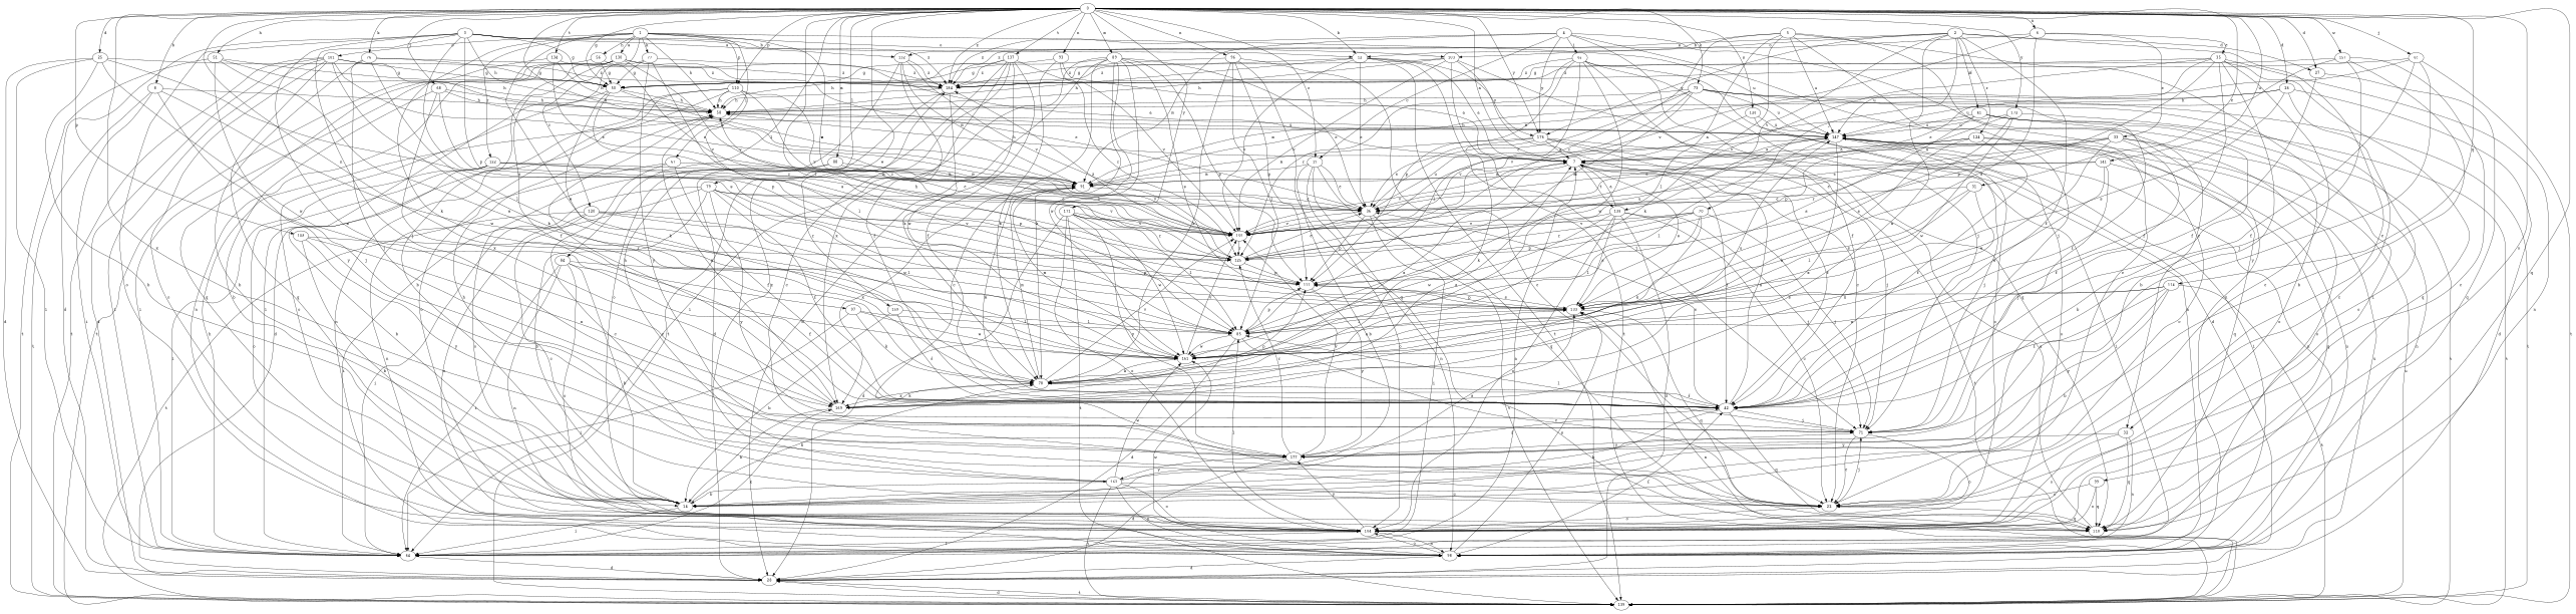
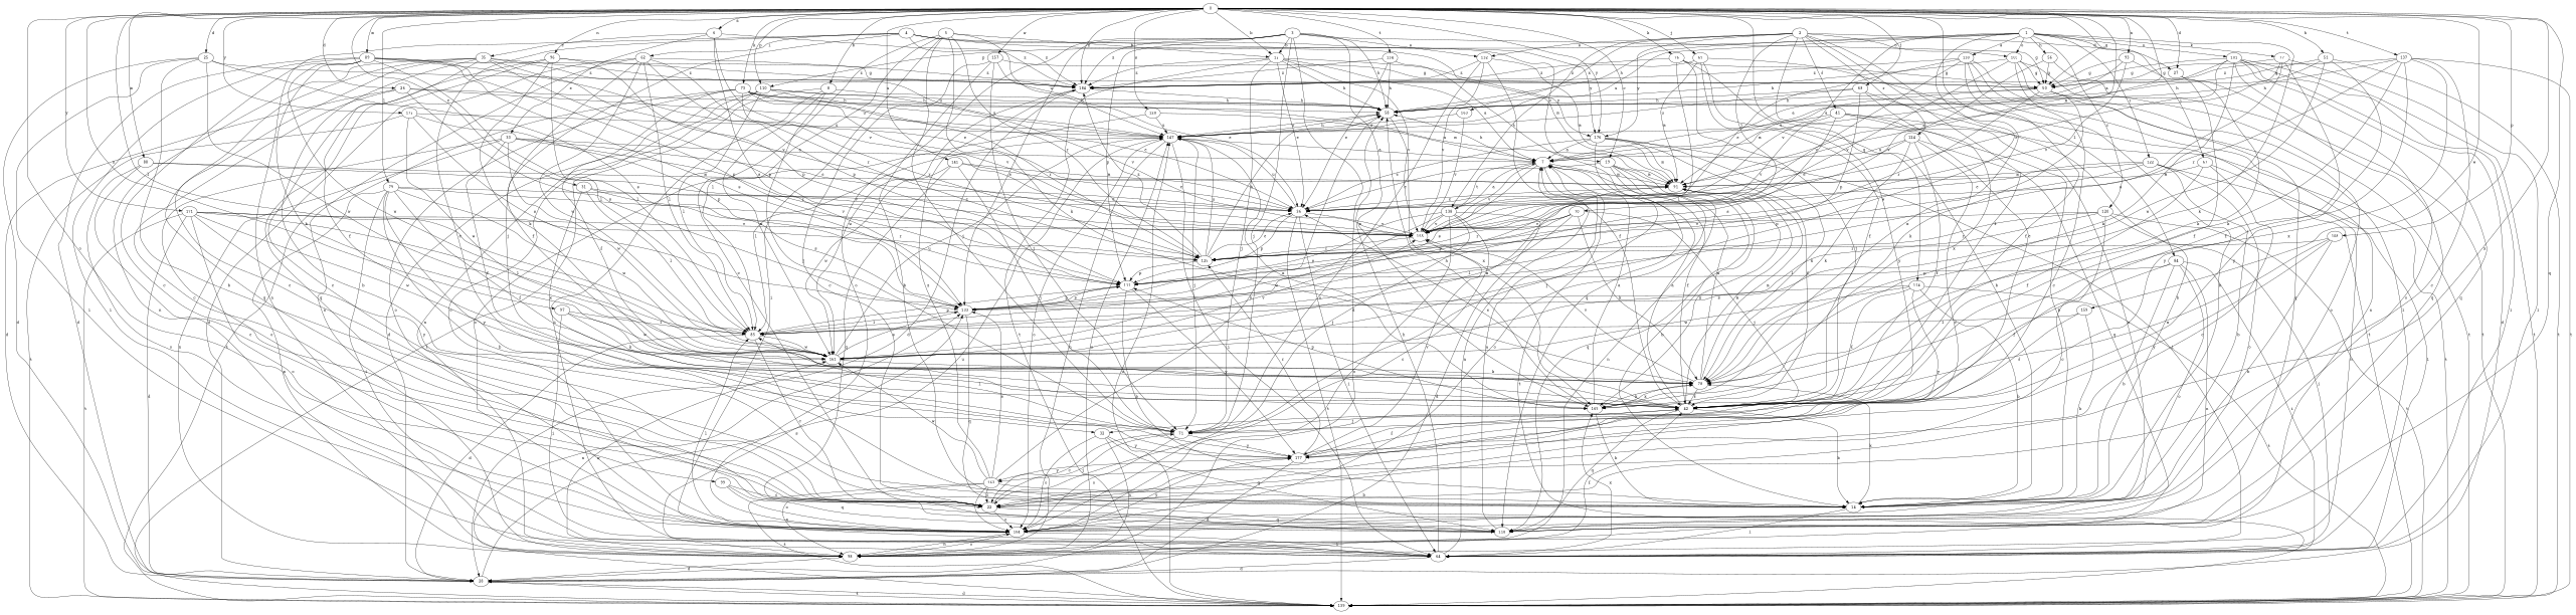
  strict digraph {
    fontname="Courier Prime"
    node [fontname="Courier Prime"]
    edge [fontname="Courier Prime"]
    0
    6
    7
    8
    12
    19
    25
    26
    27
    31
    50
    51
    68
    69
    73
    76
    79
    84
    85
    88
    89
    91
    93
    96
    97
    99
    108
    110
    114
    118
    128
    134
    137
    141
    157
    159
    162
    171
    172
    176
    184
    155
    133
    33
    35
    58
    42
    138
    139
    161
    71
    64
    36
    104
    98
    14
    28
    147
    22
    169
    78
    125
    177
    111
    1
    56
    n67 [label=67]
    77
    101
    103
    120
    122
    130
    2
    32
    41
    70
    124
    132
+   163
    3
    4
    62
    5
    0 -> 6 [label=a]
    0 -> 7 [label=a]
    0 -> 8 [label=b]
    0 -> 12 [label=b]
    0 -> 19 [label=c]
    0 -> 25 [label=d]
    0 -> 26 [label=d]
    0 -> 27 [label=d]
    0 -> 31 [label=e]
    0 -> 50 [label=g]
    0 -> 51 [label=h]
    0 -> 68 [label=j]
    0 -> 69 [label=j]
    0 -> 73 [label=k]
    0 -> 76 [label=k]
    0 -> 79 [label=l]
    0 -> 84 [label=l]
    0 -> 85 [label=l]
    0 -> 88 [label=m]
    0 -> 89 [label=m]
    0 -> 91 [label=m]
    0 -> 93 [label=n]
    0 -> 96 [label=n]
    0 -> 97 [label=n]
    0 -> 99 [label=o]
    0 -> 108 [label=p]
    0 -> 110 [label=p]
    0 -> 114 [label=q]
    0 -> 118 [label=q]
    0 -> 128 [label=s]
    0 -> 134 [label=t]
    0 -> 137 [label=t]
    0 -> 141 [label=u]
    0 -> 157 [label=w]
    0 -> 159 [label=w]
    0 -> 162 [label=x]
    0 -> 171 [label=y]
    0 -> 172 [label=y]
    0 -> 176 [label=y]
    0 -> 184 [label=z]
    6 -> 184 [label=z]
    6 -> 155 [label=v]
    6 -> 133 [label=s]
    6 -> 33 [label=e]
    6 -> 35 [label=e]
    7 -> 91 [label=m]
    7 -> 155 [label=v]
    7 -> 133 [label=s]
    7 -> 58 [label=h]
    7 -> 42 [label=f]
    7 -> 138 [label=t]
    7 -> 139 [label=t]
    8 -> 58 [label=h]
    8 -> 139 [label=t]
    8 -> 161 [label=w]
    8 -> 71 [label=j]
    8 -> 64 [label=i]
    12 -> 7 [label=a]
    12 -> 176 [label=y]
    12 -> 184 [label=z]
    12 -> 155 [label=v]
    12 -> 58 [label=h]
    12 -> 139 [label=t]
    12 -> 71 [label=j]
    12 -> 36 [label=e]
    19 -> 91 [label=m]
    19 -> 118 [label=q]
    19 -> 36 [label=e]
    19 -> 104 [label=o]
    19 -> 98 [label=n]
    19 -> 14 [label=b]
    25 -> 184 [label=z]
    25 -> 133 [label=s]
    25 -> 161 [label=w]
    25 -> 64 [label=i]
    25 -> 14 [label=b]
    25 -> 28 [label=d]
    26 -> 133 [label=s]
    26 -> 58 [label=h]
    26 -> 28 [label=d]
    26 -> 147 [label=u]
    26 -> 22 [label=c]
    27 -> 118 [label=q]
    27 -> 42 [label=f]
    31 -> 85 [label=l]
    31 -> 133 [label=s]
    31 -> 36 [label=e]
    31 -> 169 [label=x]
    50 -> 91 [label=m]
    50 -> 58 [label=h]
    50 -> 104 [label=o]
    50 -> 78 [label=k]
    50 -> 125 [label=r]
    51 -> 50 [label=g]
    51 -> 58 [label=h]
    51 -> 139 [label=t]
    51 -> 161 [label=w]
    51 -> 177 [label=y]
    68 -> 58 [label=h]
    68 -> 14 [label=b]
    68 -> 147 [label=u]
    68 -> 169 [label=x]
    68 -> 111 [label=p]
    69 -> 91 [label=m]
    69 -> 184 [label=z]
    69 -> 42 [label=f]
    69 -> 139 [label=t]
    69 -> 177 [label=y]
    73 -> 91 [label=m]
    73 -> 155 [label=v]
    73 -> 58 [label=h]
    73 -> 42 [label=f]
    73 -> 139 [label=t]
    73 -> 36 [label=e]
    73 -> 104 [label=o]
    73 -> 147 [label=u]
    73 -> 125 [label=r]
    76 -> 50 [label=g]
    76 -> 85 [label=l]
    76 -> 184 [label=z]
    76 -> 71 [label=j]
    76 -> 14 [label=b]
    79 -> 155 [label=v]
    79 -> 42 [label=f]
    79 -> 161 [label=w]
    79 -> 64 [label=i]
    79 -> 36 [label=e]
    79 -> 98 [label=n]
    79 -> 14 [label=b]
    79 -> 177 [label=y]
    84 -> 42 [label=f]
    84 -> 64 [label=i]
    84 -> 104 [label=o]
    84 -> 98 [label=n]
    84 -> 14 [label=b]
    84 -> 111 [label=p]
    85 -> 161 [label=w]
    85 -> 28 [label=d]
    85 -> 22 [label=c]
    85 -> 111 [label=p]
    88 -> 91 [label=m]
    88 -> 155 [label=v]
    88 -> 104 [label=o]
    88 -> 22 [label=c]
    89 -> 50 [label=g]
    89 -> 85 [label=l]
    89 -> 133 [label=s]
    89 -> 161 [label=w]
    89 -> 64 [label=i]
    89 -> 36 [label=e]
    89 -> 28 [label=d]
    89 -> 22 [label=c]
    89 -> 78 [label=k]
    89 -> 111 [label=p]
    91 -> 36 [label=e]
    91 -> 169 [label=x]
    93 -> 7 [label=a]
    93 -> 50 [label=g]
    93 -> 155 [label=v]
    93 -> 78 [label=k]
    96 -> 85 [label=l]
    96 -> 118 [label=q]
    96 -> 184 [label=z]
    96 -> 22 [label=c]
    96 -> 78 [label=k]
    96 -> 111 [label=p]
    97 -> 85 [label=l]
    97 -> 161 [label=w]
    97 -> 64 [label=i]
    97 -> 78 [label=k]
    99 -> 118 [label=q]
    99 -> 104 [label=o]
    99 -> 22 [label=c]
    108 -> 14 [label=b]
    108 -> 169 [label=x]
    108 -> 125 [label=r]
    108 -> 177 [label=y]
    110 -> 85 [label=l]
    110 -> 155 [label=v]
    110 -> 58 [label=h]
    110 -> 104 [label=o]
    110 -> 98 [label=n]
    110 -> 28 [label=d]
    110 -> 125 [label=r]
    114 -> 133 [label=s]
    114 -> 42 [label=f]
    114 -> 139 [label=t]
    114 -> 161 [label=w]
    114 -> 14 [label=b]
    114 -> 177 [label=y]
    118 -> 7 [label=a]
    128 -> 7 [label=a]
    128 -> 104 [label=o]
    128 -> 147 [label=u]
    134 -> 118 [label=q]
    134 -> 184 [label=z]
    134 -> 58 [label=h]
    134 -> 36 [label=e]
    137 -> 184 [label=z]
    137 -> 58 [label=h]
    137 -> 42 [label=f]
    137 -> 139 [label=t]
    137 -> 22 [label=c]
    137 -> 169 [label=x]
    137 -> 78 [label=k]
    137 -> 125 [label=r]
    141 -> 91 [label=m]
    141 -> 118 [label=q]
    141 -> 161 [label=w]
    141 -> 71 [label=j]
    141 -> 36 [label=e]
    157 -> 50 [label=g]
    157 -> 71 [label=j]
    157 -> 36 [label=e]
    157 -> 14 [label=b]
    157 -> 22 [label=c]
    159 -> 85 [label=l]
    159 -> 42 [label=f]
    159 -> 14 [label=b]
    162 -> 184 [label=z]
    162 -> 133 [label=s]
    162 -> 58 [label=h]
    162 -> 139 [label=t]
    162 -> 161 [label=w]
    162 -> 104 [label=o]
    162 -> 98 [label=n]
    162 -> 14 [label=b]
    162 -> 22 [label=c]
    171 -> 85 [label=l]
    171 -> 155 [label=v]
    171 -> 139 [label=t]
    171 -> 161 [label=w]
    171 -> 104 [label=o]
    171 -> 28 [label=d]
    171 -> 125 [label=r]
    171 -> 177 [label=y]
    172 -> 133 [label=s]
    172 -> 139 [label=t]
    172 -> 161 [label=w]
    172 -> 147 [label=u]
    172 -> 111 [label=p]
    176 -> 7 [label=a]
    176 -> 91 [label=m]
    176 -> 42 [label=f]
    176 -> 71 [label=j]
    176 -> 64 [label=i]
    176 -> 36 [label=e]
    176 -> 78 [label=k]
    184 -> 58 [label=h]
    184 -> 161 [label=w]
    184 -> 28 [label=d]
    155 -> 125 [label=r]
    133 -> 85 [label=l]
    133 -> 118 [label=q]
    133 -> 111 [label=p]
    33 -> 7 [label=a]
    33 -> 42 [label=f]
    33 -> 161 [label=w]
    33 -> 36 [label=e]
    33 -> 104 [label=o]
    33 -> 98 [label=n]
    33 -> 125 [label=r]
    35 -> 118 [label=q]
    35 -> 184 [label=z]
    35 -> 155 [label=v]
    35 -> 42 [label=f]
    35 -> 98 [label=n]
    35 -> 14 [label=b]
    35 -> 147 [label=u]
    35 -> 22 [label=c]
    35 -> 111 [label=p]
    58 -> 147 [label=u]
    58 -> 169 [label=x]
    42 -> 7 [label=a]
    42 -> 91 [label=m]
    42 -> 118 [label=q]
    42 -> 71 [label=j]
    42 -> 36 [label=e]
    42 -> 14 [label=b]
    138 -> 7 [label=a]
    138 -> 155 [label=v]
    138 -> 133 [label=s]
    138 -> 161 [label=w]
    138 -> 71 [label=j]
    138 -> 104 [label=o]
    138 -> 28 [label=d]
    138 -> 22 [label=c]
    139 -> 133 [label=s]
    139 -> 28 [label=d]
    139 -> 147 [label=u]
    161 -> 91 [label=m]
    161 -> 155 [label=v]
    161 -> 133 [label=s]
    161 -> 147 [label=u]
    161 -> 78 [label=k]
    71 -> 85 [label=l]
    71 -> 104 [label=o]
    71 -> 22 [label=c]
    71 -> 177 [label=y]
    64 -> 7 [label=a]
    64 -> 58 [label=h]
    64 -> 28 [label=d]
    64 -> 169 [label=x]
    36 -> 155 [label=v]
    36 -> 139 [label=t]
    36 -> 64 [label=i]
    36 -> 147 [label=u]
    36 -> 111 [label=p]
    104 -> 85 [label=l]
    104 -> 64 [label=i]
    104 -> 98 [label=n]
    104 -> 177 [label=y]
    98 -> 133 [label=s]
    98 -> 42 [label=f]
    98 -> 161 [label=w]
    98 -> 104 [label=o]
    98 -> 28 [label=d]
    98 -> 147 [label=u]
    14 -> 64 [label=i]
    14 -> 78 [label=k]
    28 -> 139 [label=t]
    28 -> 147 [label=u]
    147 -> 7 [label=a]
    147 -> 85 [label=l]
    147 -> 58 [label=h]
    147 -> 71 [label=j]
    147 -> 64 [label=i]
    147 -> 104 [label=o]
    147 -> 98 [label=n]
    147 -> 169 [label=x]
    22 -> 118 [label=q]
    22 -> 71 [label=j]
    22 -> 104 [label=o]
    169 -> 7 [label=a]
    169 -> 58 [label=h]
    169 -> 14 [label=b]
    169 -> 78 [label=k]
    169 -> 111 [label=p]
    78 -> 7 [label=a]
    78 -> 91 [label=m]
    78 -> 155 [label=v]
    78 -> 42 [label=f]
    78 -> 169 [label=x]
    125 -> 184 [label=z]
    125 -> 58 [label=h]
    125 -> 36 [label=e]
    125 -> 147 [label=u]
    125 -> 111 [label=p]
    177 -> 162 [label=y]
    177 -> 155 [label=v]
    177 -> 42 [label=f]
    177 -> 28 [label=d]
    177 -> 125 [label=r]
    111 -> 133 [label=s]
+   111 -> 14 [label=b]
    111 -> 177 [label=y]
    1 -> 110 [label=p]
    1 -> 155 [label=v]
    1 -> 58 [label=h]
    1 -> 161 [label=w]
    1 -> 147 [label=u]
    1 -> 78 [label=k]
    1 -> 56 [label=h]
    1 -> n67 [label=i]
    1 -> 77 [label=k]
    1 -> 101 [label=o]
    1 -> 103 [label=o]
    1 -> 120 [label=r]
    1 -> 122 [label=r]
    1 -> 130 [label=s]
    56 -> 50 [label=g]
    56 -> 155 [label=v]
    56 -> 139 [label=t]
    n67 -> 91 [label=m]
    n67 -> 42 [label=f]
    n67 -> 98 [label=n]
    n67 -> 22 [label=c]
    77 -> 7 [label=a]
    77 -> 50 [label=g]
    77 -> 133 [label=s]
    77 -> 64 [label=i]
    77 -> 177 [label=y]
    101 -> 50 [label=g]
    101 -> 91 [label=m]
    101 -> 118 [label=q]
    101 -> 139 [label=t]
    101 -> 64 [label=i]
    101 -> 36 [label=e]
    101 -> 104 [label=o]
    101 -> 28 [label=d]
    101 -> 78 [label=k]
    103 -> 50 [label=g]
    103 -> 118 [label=q]
    103 -> 155 [label=v]
    103 -> 58 [label=h]
    103 -> 139 [label=t]
    103 -> 22 [label=c]
    120 -> 85 [label=l]
    120 -> 155 [label=v]
    120 -> 139 [label=t]
    120 -> 64 [label=i]
    120 -> 22 [label=c]
    120 -> 125 [label=r]
    122 -> 91 [label=m]
    122 -> 64 [label=i]
    122 -> 36 [label=e]
    122 -> 104 [label=o]
    122 -> 14 [label=b]
    122 -> 111 [label=p]
    130 -> 184 [label=z]
    130 -> 155 [label=v]
    130 -> 42 [label=f]
    130 -> 64 [label=i]
    130 -> 36 [label=e]
    130 -> 98 [label=n]
    130 -> 14 [label=b]
    2 -> 27 [label=d]
    2 -> 176 [label=y]
    2 -> 42 [label=f]
    2 -> 138 [label=t]
    2 -> 169 [label=x]
    2 -> 103 [label=o]
    2 -> 32 [label=e]
    2 -> 41 [label=f]
    2 -> 70 [label=j]
    2 -> 124 [label=r]
    2 -> 132 [label=s]
+   2 -> 163 [label=x]
    32 -> 118 [label=q]
    32 -> 104 [label=o]
    32 -> 98 [label=n]
    32 -> 177 [label=y]
    41 -> 155 [label=v]
    41 -> 133 [label=s]
    41 -> 139 [label=t]
    41 -> 104 [label=o]
    41 -> 14 [label=b]
    41 -> 147 [label=u]
    70 -> 85 [label=l]
    70 -> 155 [label=v]
    70 -> 71 [label=j]
    70 -> 78 [label=k]
    70 -> 125 [label=r]
    70 -> 111 [label=p]
    124 -> 7 [label=a]
    124 -> 118 [label=q]
    124 -> 42 [label=f]
    124 -> 36 [label=e]
    124 -> 22 [label=c]
    124 -> 78 [label=k]
    132 -> 91 [label=m]
    132 -> 184 [label=z]
    132 -> 155 [label=v]
    132 -> 42 [label=f]
    132 -> 104 [label=o]
+   163 -> 155 [label=v]
+   163 -> 147 [label=u]
    3 -> 12 [label=b]
    3 -> 50 [label=g]
    3 -> 184 [label=z]
    3 -> 133 [label=s]
    3 -> 58 [label=h]
    3 -> 71 [label=j]
    3 -> 104 [label=o]
    3 -> 28 [label=d]
    3 -> 169 [label=x]
    3 -> 111 [label=p]
    3 -> 132 [label=s]
    4 -> 19 [label=c]
    4 -> 91 [label=m]
    4 -> 176 [label=y]
    4 -> 184 [label=z]
    4 -> 71 [label=j]
    4 -> 98 [label=n]
    4 -> 32 [label=e]
    4 -> 62 [label=i]
    62 -> 85 [label=l]
    62 -> 184 [label=z]
    62 -> 42 [label=f]
    62 -> 161 [label=w]
    62 -> 98 [label=n]
    62 -> 28 [label=d]
    62 -> 125 [label=r]
    62 -> 111 [label=p]
    5 -> 12 [label=b]
    5 -> 85 [label=l]
    5 -> 71 [label=j]
    5 -> 64 [label=i]
    5 -> 147 [label=u]
    5 -> 22 [label=c]
    5 -> 78 [label=k]
    5 -> 125 [label=r]
  }
